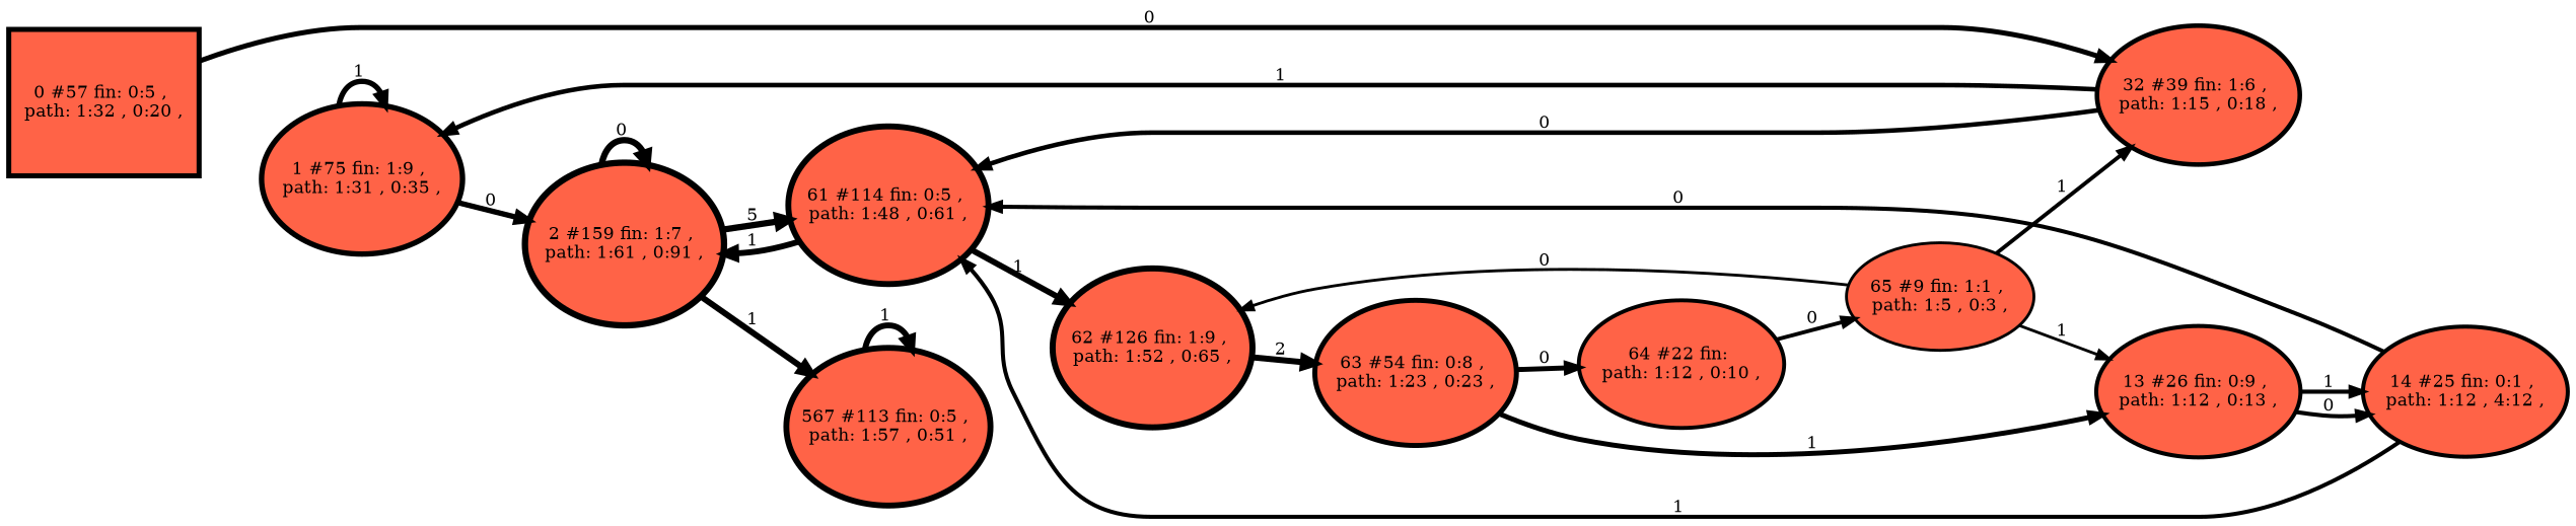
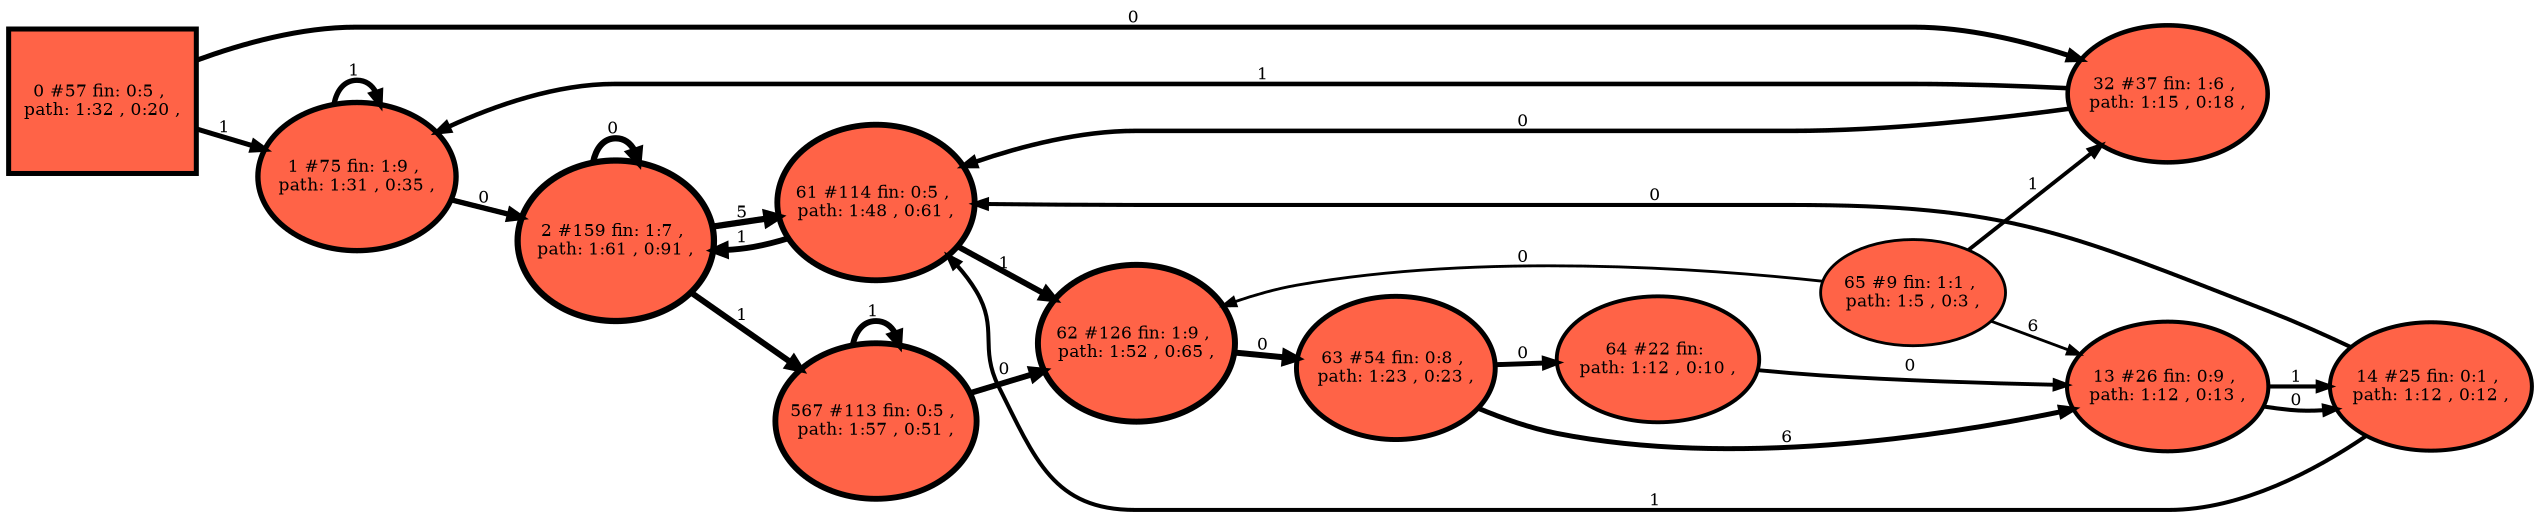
  digraph {
    rankdir=LR
    node [fillcolor=tomato style=filled]
    edge [penwidth=4.06044]
    n1 [height=1.62145 label="0 #57 fin: 0:5 , \n path: 1:32 , 0:20 , " penwidth=4.06044 shape=box width=1.62145]
    n2 [height=1.67349 label="1 #75 fin: 1:9 , \n path: 1:31 , 0:35 , " penwidth=4.33073 width=1.67349]
-   n3 [height=1.54519 label="32 #39 fin: 1:6 , \n path: 1:15 , 0:18 , " penwidth=3.68888 width=1.54519]
+   n3 [height=1.54519 label="32 #37 fin: 1:6 , \n path: 1:15 , 0:18 , " penwidth=3.68888 width=1.54519]
    n4 [height=1.80421 label="2 #159 fin: 1:7 , \n path: 1:61 , 0:91 , " penwidth=5.07517 width=1.80421]
    n5 [height=1.74832 label="61 #114 fin: 0:5 , \n path: 1:48 , 0:61 , " penwidth=4.74493 width=1.74832]
    n6 [height=1.7468 label="567 #113 fin: 0:5 , \n path: 1:57 , 0:51 , " penwidth=4.7362 width=1.7468]
    n7 [height=1.76545 label="62 #126 fin: 1:9 , \n path: 1:52 , 0:65 , " penwidth=4.84419 width=1.76545]
    n8 [height=1.6109 label="63 #54 fin: 0:8 , \n path: 1:23 , 0:23 , " penwidth=4.00733 width=1.6109]
    n9 [height=1.45765 label="13 #26 fin: 0:9 , \n path: 1:12 , 0:13 , " penwidth=3.29584 width=1.45765]
    n10 [height=1.41961 label="64 #22 fin: \n path: 1:12 , 0:10 , " penwidth=3.13549 width=1.41961]
-   n11 [height=1.44882 label="14 #25 fin: 0:1 , \n path: 1:12 , 4:12 , " penwidth=3.2581 width=1.44882]
+   n11 [height=1.44882 label="14 #25 fin: 0:1 , \n path: 1:12 , 0:12 , " penwidth=3.2581 width=1.44882]
    n12 [height=1.19471 label="65 #9 fin: 1:1 , \n path: 1:5 , 0:3 , " penwidth=2.30259 width=1.19471]
+   n1 -> n2 [label="1 "]
    n1 -> n3 [label="0 "]
    n2 -> n2 [label="1 " penwidth=4.33073]
    n2 -> n4 [label="0 " penwidth=4.33073]
    n3 -> n2 [label="1 " penwidth=3.68888]
    n3 -> n5 [label="0 " penwidth=3.68888]
    n4 -> n4 [label="0 " penwidth=5.07517]
    n4 -> n5 [label="5 " penwidth=5.07517]
    n4 -> n6 [label="1 " penwidth=4.84419]
    n5 -> n4 [label="1 " penwidth=4.74493]
    n5 -> n7 [label="1 " penwidth=4.74493]
    n6 -> n6 [label="1 " penwidth=4.7362]
-   n7 -> n8 [label="2 " penwidth=4.84419]
-   n8 -> n9 [label="1 " penwidth=4.00733]
+   n6 -> n7 [label="0 " penwidth=4.7362]
+   n7 -> n8 [label="0 " penwidth=4.84419]
+   n8 -> n9 [label="6 " penwidth=4.00733]
    n8 -> n10 [label="0 " penwidth=4.00733]
    n9 -> n11 [label="1 " penwidth=3.29584]
    n9 -> n11 [label="0 " penwidth=3.29584]
-   n10 -> n12 [label="0 " penwidth=3.13549]
+   n10 -> n9 [label="0 " penwidth=3.13549]
    n11 -> n5 [label="1 " penwidth=3.2581]
    n11 -> n5 [label="0 " penwidth=3.2581]
    n12 -> n3 [label="1 " penwidth=3.13549]
    n12 -> n7 [label="0 " penwidth=2.30259]
-   n12 -> n9 [label="1 " penwidth=2.30259]
+   n12 -> n9 [label="6 " penwidth=2.30259]
  }
